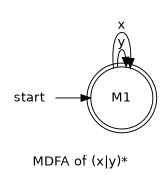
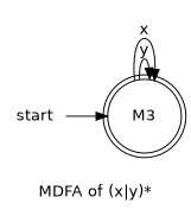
  digraph {
    label="MDFA of (x|y)*"
    rankdir=LR
    fontname="DejaVu Sans"
    node [fontname="DejaVu Sans"]
    edge [fontname="DejaVu Sans"]
    start [shape=none]
-   n2 [label=M1 shape=doublecircle]
+   n2 [label=M3 shape=doublecircle]
    start -> n2
    n2 -> n2 [label=y]
    n2 -> n2 [label=x]
  }
